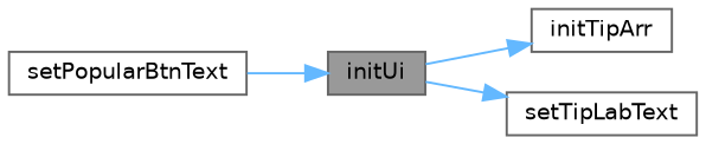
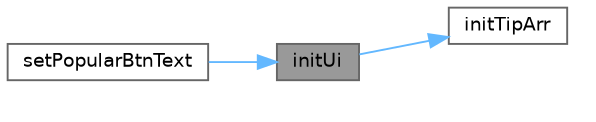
  digraph {
    rankdir=LR
    node [color=grey40 fillcolor=white fontname=Helvetica fontsize=10 shape=box style=filled]
    edge [color=steelblue1 fontname=Helvetica fontsize=10 labelfontname=Helvetica labelfontsize=10 style=solid]
    n1 [color=gray40 fillcolor=grey60 fontcolor=black height=0.2 label=initUi width=0.4]
    n2 [height=0.2 label=initTipArr width=0.4]
-   n3 [height=0.2 label=setTipLabText width=0.4]
    n4 [height=0.2 label=setPopularBtnText width=0.4]
    n1 -> n2
-   n1 -> n3
    n4 -> n1
  }
